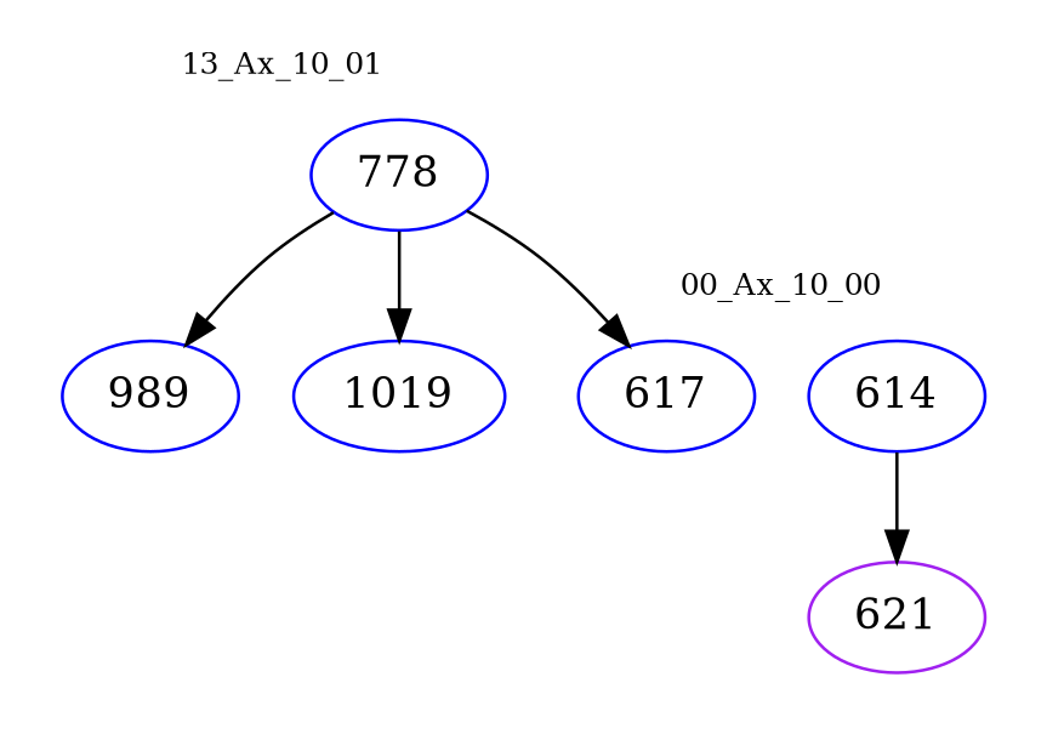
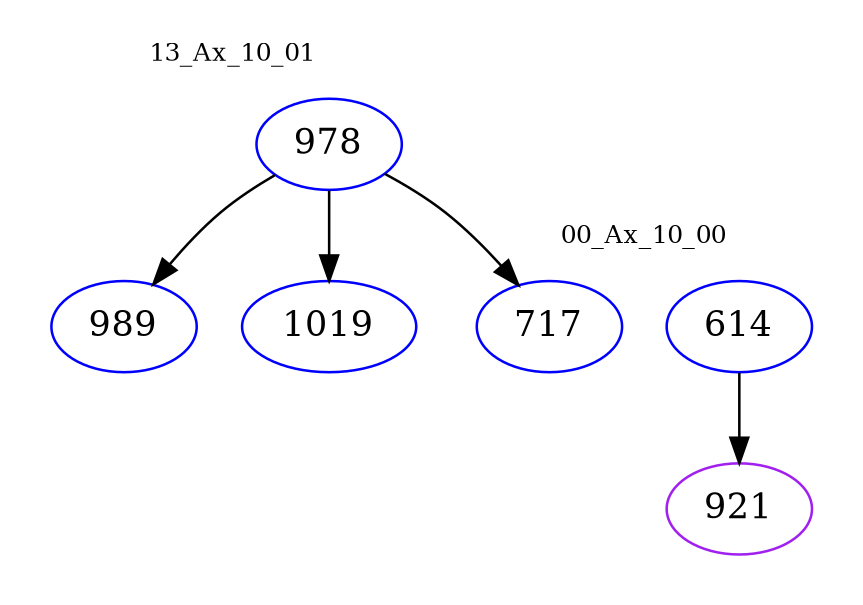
  digraph {
    node [color=blue]
    edge [color=black]
    n1 [label=614]
-   n2 [color=purple label=621]
-   n3 [label=617]
-   n4 [label=778]
+   n2 [color=purple label=921]
+   n3 [label=717]
+   n4 [label=978]
    n5 [label=989]
    n6 [label=1019]
    subgraph cluster_1 {
      color=white
      fontsize=10
      label="00_Ax_10_00"
      n1
      n2
      n3
    }
    subgraph cluster_2 {
      color=white
      fontsize=10
      label="13_Ax_10_01"
      n4
      n5
      n6
    }
    n1 -> n2
    n4 -> n3
    n4 -> n5
    n4 -> n6
  }
